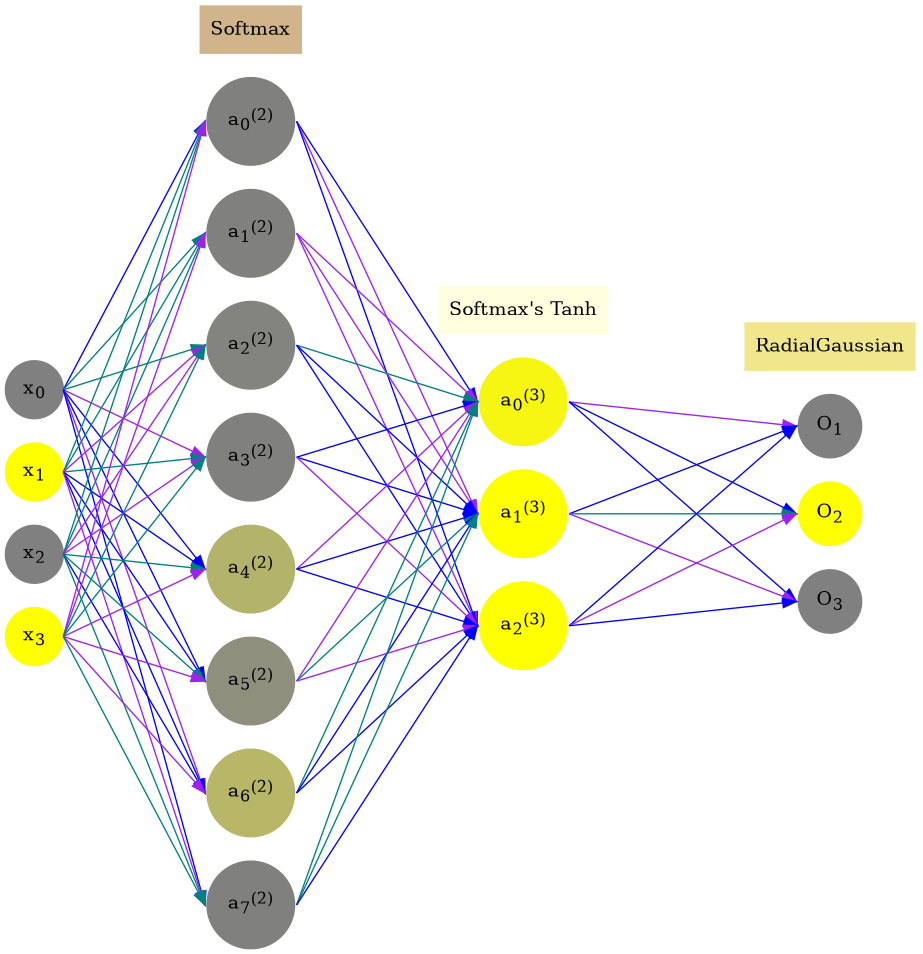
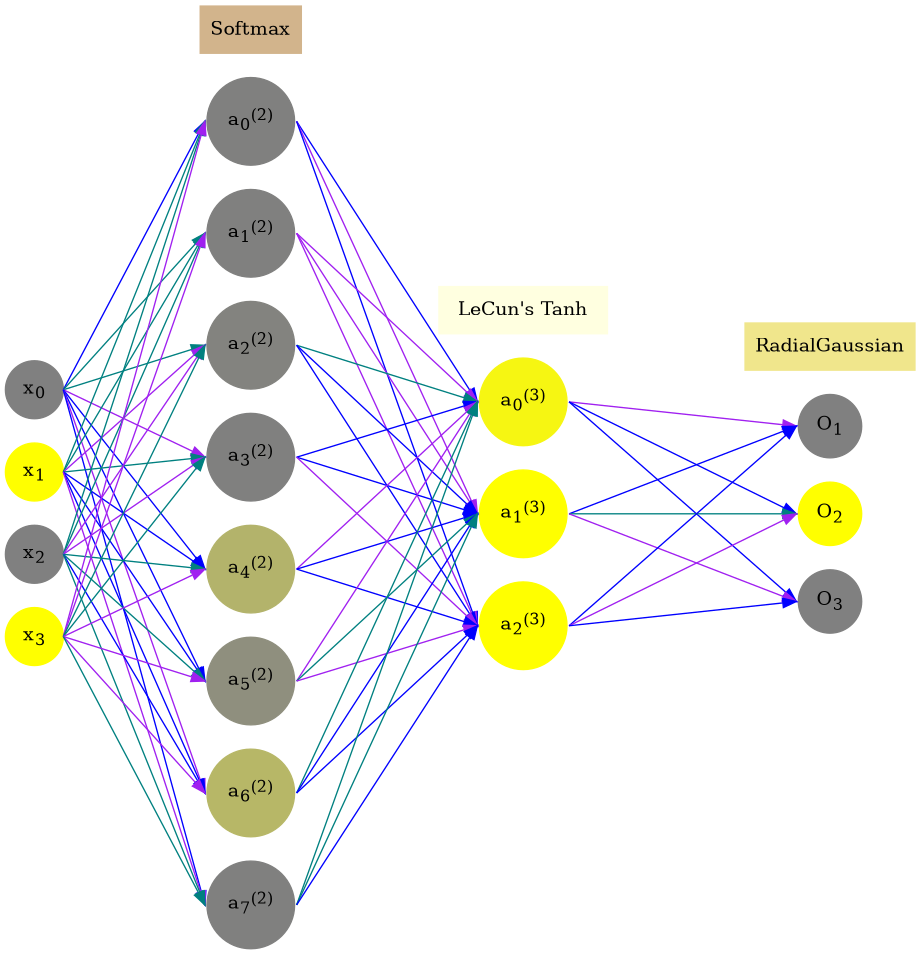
  digraph {
    rankdir=LR
    ranksep=1.4
    splines=false
    node [color="0.1667, 0.0, 0.5" fillcolor="0.1667, 0.0, 0.5" shape=circle style=filled]
    edge [headport=w style=solid tailport=e color=blue]
    n1 [label=<x<sub>0</sub>>]
    n2 [color="0.1667, 1.0, 1.0" fillcolor="0.1667, 1.0, 1.0" label=<x<sub>1</sub>>]
    n3 [label=<x<sub>2</sub>>]
    n4 [color="0.1667, 1.0, 1.0" fillcolor="0.1667, 1.0, 1.0" label=<x<sub>3</sub>>]
    n5 [color="0.1667, 0.002370, 0.501185" fillcolor="0.1667, 0.002370, 0.501185" label=<a<sub>0</sub><sup>(2)</sup>>]
    n6 [color="0.1667, 0.003003, 0.501501" fillcolor="0.1667, 0.003003, 0.501501" label=<a<sub>1</sub><sup>(2)</sup>>]
    n7 [color="0.1667, 0.024517, 0.512259" fillcolor="0.1667, 0.024517, 0.512259" label=<a<sub>2</sub><sup>(2)</sup>>]
    n8 [color="0.1667, 0.007567, 0.503784" fillcolor="0.1667, 0.007567, 0.503784" label=<a<sub>3</sub><sup>(2)</sup>>]
    n9 [color="0.1667, 0.403331, 0.701665" fillcolor="0.1667, 0.403331, 0.701665" label=<a<sub>4</sub><sup>(2)</sup>>]
    n10 [color="0.1667, 0.120217, 0.560108" fillcolor="0.1667, 0.120217, 0.560108" label=<a<sub>5</sub><sup>(2)</sup>>]
    n11 [color="0.1667, 0.433518, 0.716759" fillcolor="0.1667, 0.433518, 0.716759" label=<a<sub>6</sub><sup>(2)</sup>>]
    n12 [color="0.1667, 0.005478, 0.502739" fillcolor="0.1667, 0.005478, 0.502739" label=<a<sub>7</sub><sup>(2)</sup>>]
    n13 [color="0.1667, 0.923098, 0.961549" fillcolor="0.1667, 0.923098, 0.961549" label=<a<sub>0</sub><sup>(3)</sup>>]
    n14 [color="0.1667, 1.214691, 1.107345" fillcolor="0.1667, 1.214691, 1.107345" label=<a<sub>1</sub><sup>(3)</sup>>]
    n15 [color="0.1667, 1.051606, 1.025803" fillcolor="0.1667, 1.051606, 1.025803" label=<a<sub>2</sub><sup>(3)</sup>>]
    n16 [label=<O<sub>1</sub>>]
    n17 [color="0.1667, 1.0, 1.0" fillcolor="0.1667, 1.0, 1.0" label=<O<sub>2</sub>>]
    n18 [label=<O<sub>3</sub>>]
    n19 [label=Softmax shape=plaintext fillcolor=tan color=""]
-   n20 [label="Softmax's Tanh" shape=plaintext fillcolor=lightyellow color=""]
+   n20 [label="LeCun's Tanh" shape=plaintext fillcolor=lightyellow color=""]
    n21 [label=RadialGaussian shape=plaintext fillcolor=khaki color=""]
    subgraph sub_1 {
      n1
    }
    subgraph sub_2 {
      n2
    }
    subgraph sub_3 {
      n3
    }
    subgraph sub_4 {
      n4
    }
    subgraph sub_5 {
      n5
    }
    subgraph sub_6 {
      n6
    }
    subgraph sub_7 {
      n7
    }
    subgraph sub_8 {
      n8
    }
    subgraph sub_9 {
      n9
    }
    subgraph sub_10 {
      n10
    }
    subgraph sub_11 {
      n11
    }
    subgraph sub_12 {
      n12
    }
    subgraph sub_13 {
      n13
    }
    subgraph sub_14 {
      n14
    }
    subgraph sub_15 {
      n15
    }
    subgraph sub_16 {
      n16
    }
    subgraph sub_17 {
      n17
    }
    subgraph sub_18 {
      n18
    }
    subgraph sub_19 {
      rank=same
      n1
      n2
      n3
      n4
    }
    subgraph sub_20 {
      rank=same
      n5
      n6
      n7
      n8
      n9
      n10
      n11
      n12
    }
    subgraph sub_21 {
      rank=same
      n13
      n14
      n15
    }
    subgraph sub_22 {
      rank=same
      n16
      n17
      n18
    }
    subgraph sub_23 {
      rank=same
      n5
      n19
    }
    subgraph sub_24 {
      rank=same
      n13
      n20
    }
    subgraph sub_25 {
      rank=same
      n16
      n21
    }
    n1 -> n2 [style=invis color=""]
    n1 -> n5
    n1 -> n6 [color=teal]
    n1 -> n7 [color=teal]
    n1 -> n8 [color=purple]
    n1 -> n9
    n1 -> n10
    n1 -> n11 [color=purple]
    n1 -> n12
    n2 -> n3 [style=invis color=""]
    n2 -> n5 [color=teal]
    n2 -> n6 [color=teal]
    n2 -> n7 [color=purple]
    n2 -> n8 [color=teal]
    n2 -> n9
    n2 -> n10
    n2 -> n11
    n2 -> n12 [color=purple]
    n3 -> n4 [style=invis color=""]
    n3 -> n5 [color=teal]
    n3 -> n6 [color=teal]
    n3 -> n7 [color=purple]
    n3 -> n8 [color=purple]
    n3 -> n9 [color=teal]
    n3 -> n10 [color=teal]
    n3 -> n11
    n3 -> n12 [color=teal]
    n4 -> n5 [color=purple]
    n4 -> n6 [color=purple]
    n4 -> n7 [color=teal]
    n4 -> n8 [color=teal]
    n4 -> n9 [color=purple]
    n4 -> n10 [color=purple]
    n4 -> n11 [color=purple]
    n4 -> n12 [color=teal]
    n5 -> n6 [style=invis color=""]
    n5 -> n13
    n5 -> n14 [color=purple]
    n5 -> n15
    n6 -> n7 [style=invis color=""]
    n6 -> n13 [color=purple]
    n6 -> n14 [color=purple]
    n6 -> n15 [color=purple]
    n7 -> n8 [style=invis color=""]
    n7 -> n13 [color=teal]
    n7 -> n14
    n7 -> n15
    n8 -> n9 [style=invis color=""]
    n8 -> n13
    n8 -> n14
    n8 -> n15 [color=purple]
    n9 -> n10 [style=invis color=""]
    n9 -> n13 [color=purple]
    n9 -> n14
    n9 -> n15
    n10 -> n11 [style=invis color=""]
    n10 -> n13 [color=purple]
    n10 -> n14 [color=teal]
    n10 -> n15 [color=purple]
    n11 -> n12 [style=invis color=""]
    n11 -> n13 [color=teal]
    n11 -> n14
    n11 -> n15
    n12 -> n13 [color=teal]
    n12 -> n14 [color=teal]
    n12 -> n15
    n13 -> n14 [style=invis color=""]
    n13 -> n16 [color=purple]
    n13 -> n17
    n13 -> n18
    n14 -> n15 [style=invis color=""]
    n14 -> n16
    n14 -> n17 [color=teal]
    n14 -> n18 [color=purple]
    n15 -> n16
    n15 -> n17 [color=purple]
    n15 -> n18
    n16 -> n17 [style=invis color=""]
    n17 -> n18 [style=invis color=""]
    n19 -> n5 [style=invis color=""]
    n20 -> n13 [style=invis color=""]
    n21 -> n16 [style=invis color=""]
  }
